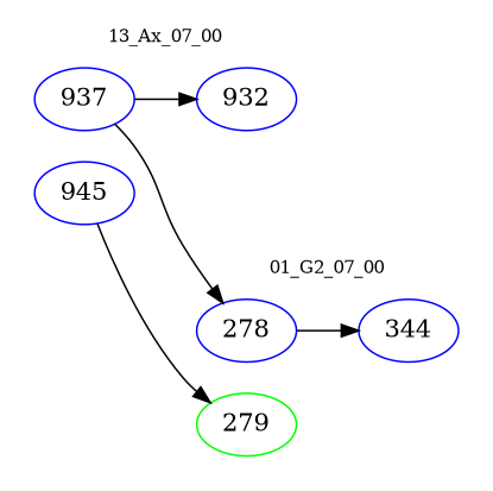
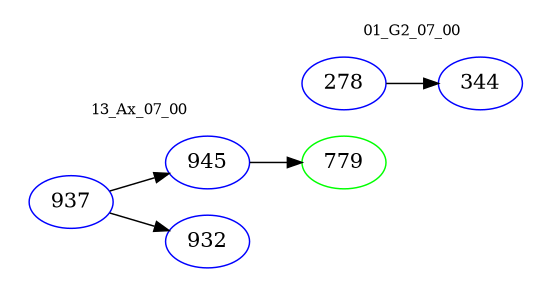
  digraph {
    rankdir=LR
    node [color=blue]
    edge [color=black]
    n1 [label=937]
    n2 [label=932]
    n3 [label=945]
    n4 [label=278]
-   n5 [color=green label=279]
+   n5 [color=green label=779]
    n6 [label=344]
    subgraph cluster_1 {
      color=white
      fontsize=10
      label="13_Ax_07_00"
      n1
      n2
      n3
    }
    subgraph cluster_2 {
      color=white
      fontsize=10
      label="01_G2_07_00"
      n4
      n5
      n6
    }
    n1 -> n2
-   n1 -> n4
+   n1 -> n3
    n3 -> n5
    n4 -> n6
  }
